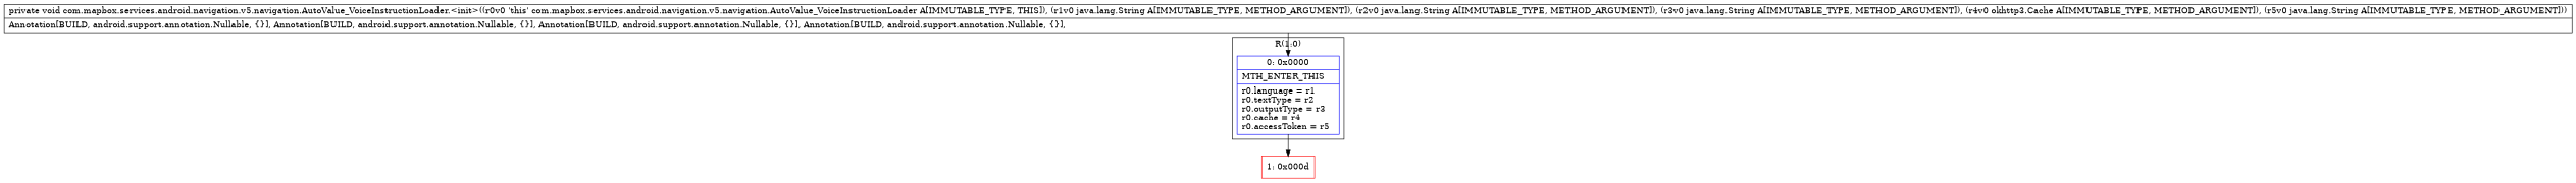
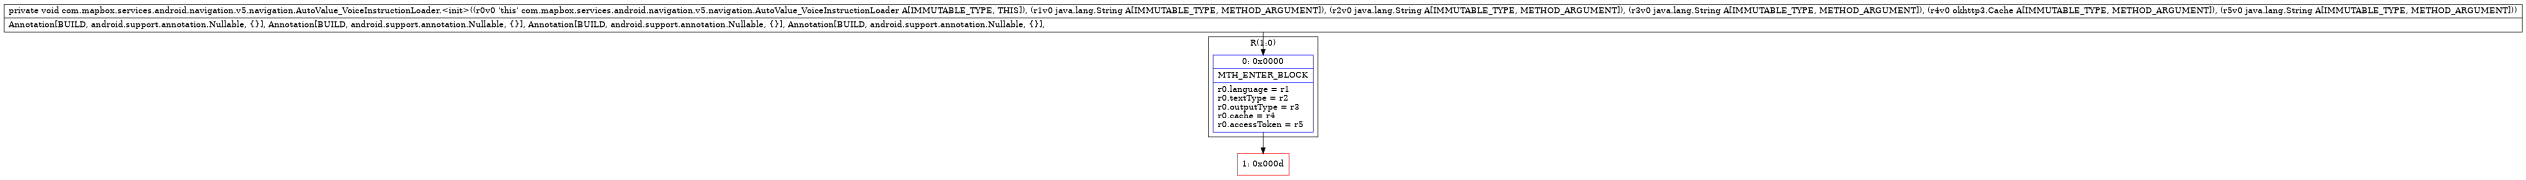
  digraph {
    node [shape=record]
-   n1 [color=blue label="{0\:\ 0x0000|MTH_ENTER_THIS\l|r0.language = r1\lr0.textType = r2\lr0.outputType = r3\lr0.cache = r4\lr0.accessToken = r5\l}"]
+   n1 [color=blue label="{0\:\ 0x0000|MTH_ENTER_BLOCK\l|r0.language = r1\lr0.textType = r2\lr0.outputType = r3\lr0.cache = r4\lr0.accessToken = r5\l}"]
    n2 [color=red label="{1\:\ 0x000d}"]
    n3 [label="{private void com.mapbox.services.android.navigation.v5.navigation.AutoValue_VoiceInstructionLoader.\<init\>((r0v0 'this' com.mapbox.services.android.navigation.v5.navigation.AutoValue_VoiceInstructionLoader A[IMMUTABLE_TYPE, THIS]), (r1v0 java.lang.String A[IMMUTABLE_TYPE, METHOD_ARGUMENT]), (r2v0 java.lang.String A[IMMUTABLE_TYPE, METHOD_ARGUMENT]), (r3v0 java.lang.String A[IMMUTABLE_TYPE, METHOD_ARGUMENT]), (r4v0 okhttp3.Cache A[IMMUTABLE_TYPE, METHOD_ARGUMENT]), (r5v0 java.lang.String A[IMMUTABLE_TYPE, METHOD_ARGUMENT]))  | Annotation[BUILD, android.support.annotation.Nullable, \{\}], Annotation[BUILD, android.support.annotation.Nullable, \{\}], Annotation[BUILD, android.support.annotation.Nullable, \{\}], Annotation[BUILD, android.support.annotation.Nullable, \{\}], \l}"]
    subgraph cluster_1 {
      label="R(1:0)"
      n1
    }
    n1 -> n2
    n3 -> n1
  }
